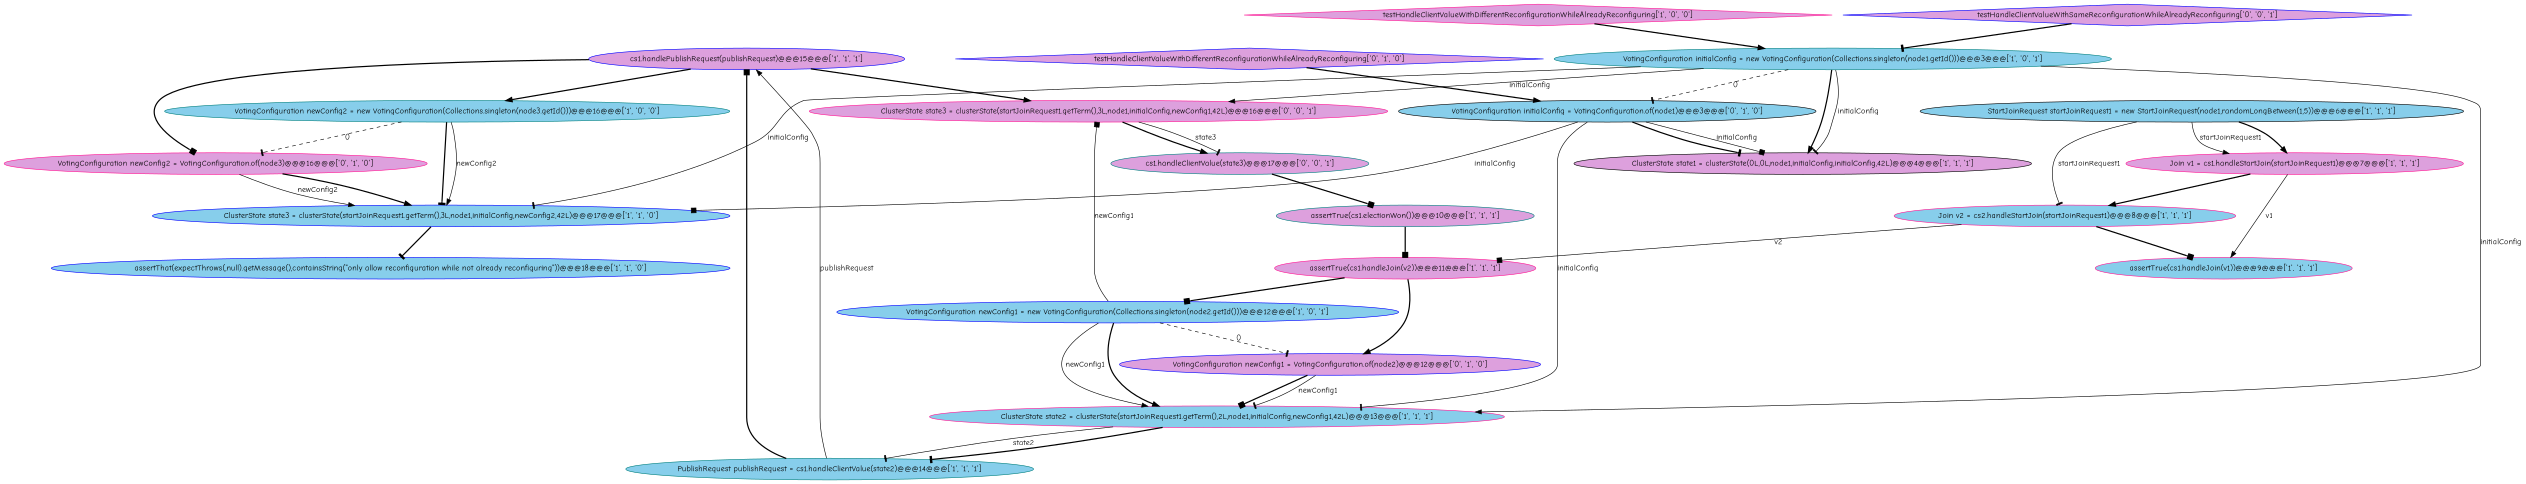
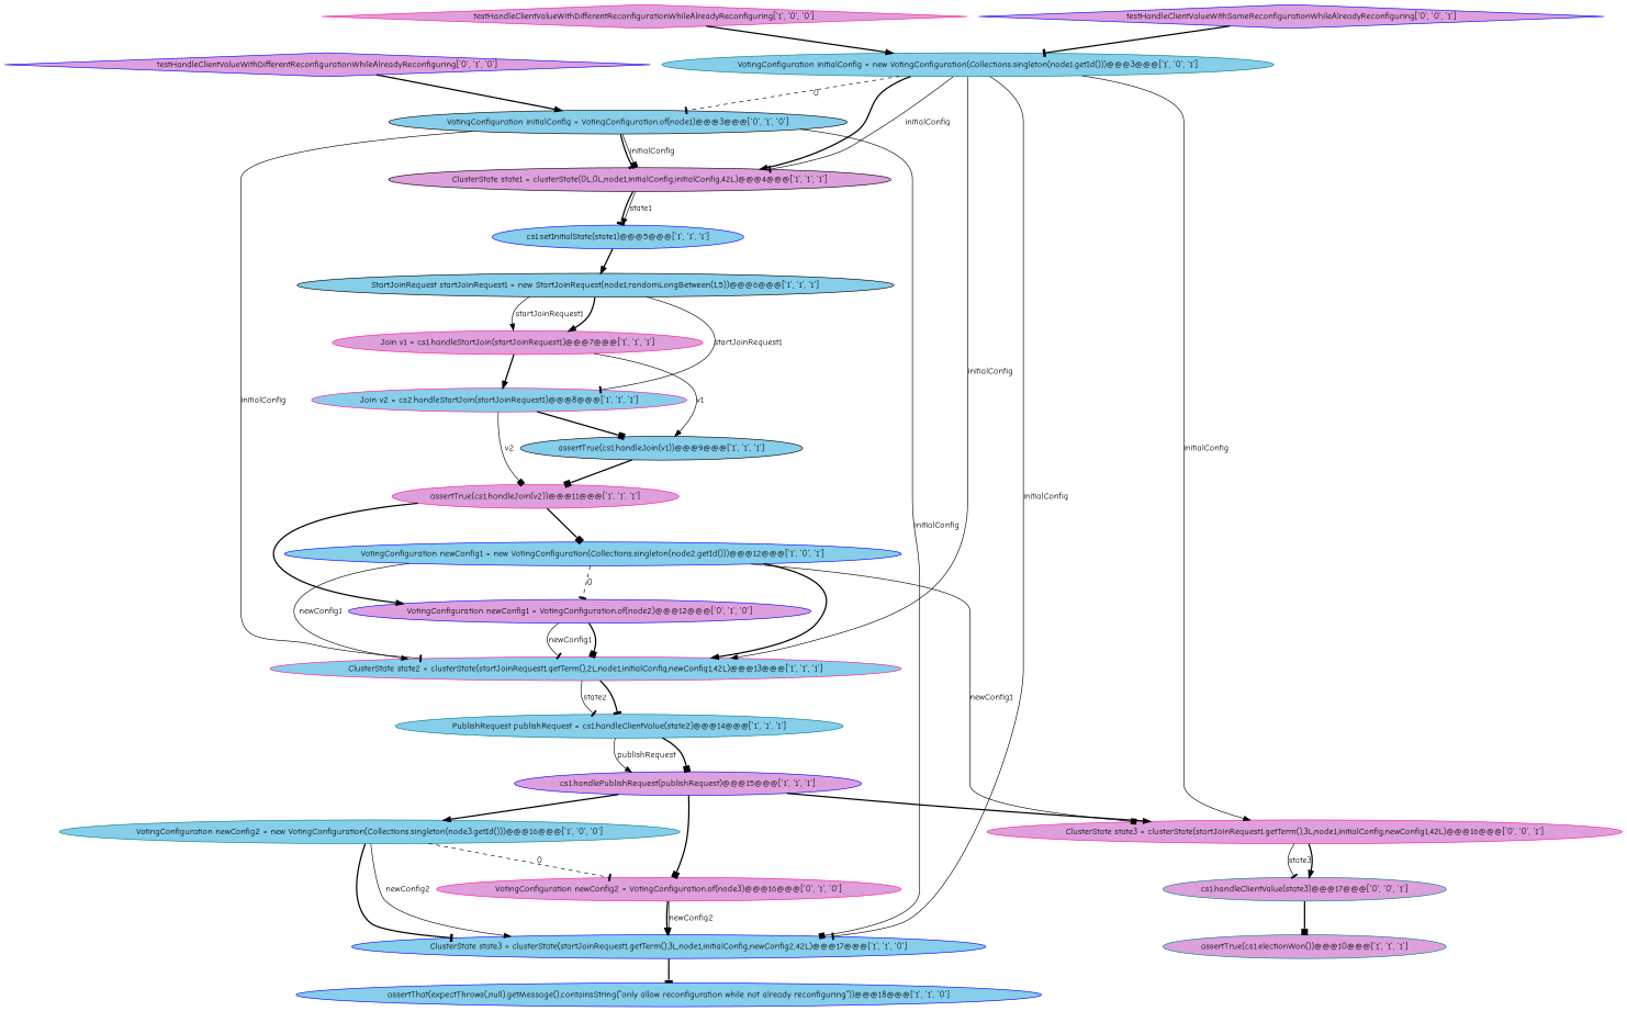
  digraph {
    fontname="Comic Neue"
    node [color=blue fillcolor=skyblue fontname="Comic Neue" shape=ellipse style=filled]
    edge [arrowhead=normal fontname="Comic Neue" style=bold]
    n1 [label="ClusterState state3 = clusterState(startJoinRequest1.getTerm(),3L,node1,initialConfig,newConfig2,42L)@@@17@@@['1', '1', '0']"]
    n2 [label="assertThat(expectThrows(,null).getMessage(),containsString(\"only allow reconfiguration while not already reconfiguring\"))@@@18@@@['1', '1', '0']"]
    n3 [color=deeppink fillcolor=plum label="VotingConfiguration newConfig2 = VotingConfiguration.of(node3)@@@16@@@['0', '1', '0']"]
    n4 [color=deeppink fillcolor=plum label="Join v1 = cs1.handleStartJoin(startJoinRequest1)@@@7@@@['1', '1', '1']"]
    n5 [color=deeppink label="Join v2 = cs2.handleStartJoin(startJoinRequest1)@@@8@@@['1', '1', '1']"]
-   n6 [color=deeppink label="assertTrue(cs1.handleJoin(v1))@@@9@@@['1', '1', '1']"]
+   n6 [color=black label="assertTrue(cs1.handleJoin(v1))@@@9@@@['1', '1', '1']"]
    n7 [color=deeppink fillcolor=plum label="assertTrue(cs1.handleJoin(v2))@@@11@@@['1', '1', '1']"]
    n8 [color=teal label="VotingConfiguration initialConfig = new VotingConfiguration(Collections.singleton(node1.getId()))@@@3@@@['1', '0', '1']"]
    n9 [color=black fillcolor=plum label="ClusterState state1 = clusterState(0L,0L,node1,initialConfig,initialConfig,42L)@@@4@@@['1', '1', '1']"]
    n10 [color=deeppink label="ClusterState state2 = clusterState(startJoinRequest1.getTerm(),2L,node1,initialConfig,newConfig1,42L)@@@13@@@['1', '1', '1']"]
    n11 [color=black label="VotingConfiguration initialConfig = VotingConfiguration.of(node1)@@@3@@@['0', '1', '0']"]
    n12 [color=deeppink fillcolor=plum label="ClusterState state3 = clusterState(startJoinRequest1.getTerm(),3L,node1,initialConfig,newConfig1,42L)@@@16@@@['0', '0', '1']"]
+   n13 [label="cs1.setInitialState(state1)@@@5@@@['1', '1', '1']"]
    n14 [color=teal label="PublishRequest publishRequest = cs1.handleClientValue(state2)@@@14@@@['1', '1', '1']"]
    n15 [color=teal fillcolor=plum label="cs1.handleClientValue(state3)@@@17@@@['0', '0', '1']"]
    n16 [fillcolor=plum label="cs1.handlePublishRequest(publishRequest)@@@15@@@['1', '1', '1']"]
    n17 [color=teal label="VotingConfiguration newConfig2 = new VotingConfiguration(Collections.singleton(node3.getId()))@@@16@@@['1', '0', '0']"]
    n18 [color=black label="StartJoinRequest startJoinRequest1 = new StartJoinRequest(node1,randomLongBetween(1,5))@@@6@@@['1', '1', '1']"]
    n19 [fillcolor=plum label="VotingConfiguration newConfig1 = VotingConfiguration.of(node2)@@@12@@@['0', '1', '0']"]
    n20 [label="VotingConfiguration newConfig1 = new VotingConfiguration(Collections.singleton(node2.getId()))@@@12@@@['1', '0', '1']"]
    n21 [color=deeppink fillcolor=plum label="testHandleClientValueWithDifferentReconfigurationWhileAlreadyReconfiguring['1', '0', '0']" shape=diamond]
    n22 [color=teal fillcolor=plum label="assertTrue(cs1.electionWon())@@@10@@@['1', '1', '1']"]
    n23 [fillcolor=plum label="testHandleClientValueWithDifferentReconfigurationWhileAlreadyReconfiguring['0', '1', '0']" shape=diamond]
    n24 [fillcolor=plum label="testHandleClientValueWithSameReconfigurationWhileAlreadyReconfiguring['0', '0', '1']" shape=diamond]
    n1 -> n2 [arrowhead=tee]
    n3 -> n1
    n3 -> n1 [label=newConfig2 style=solid]
    n4 -> n5
    n4 -> n6 [label=v1 style=solid]
    n5 -> n6 [arrowhead=box]
    n5 -> n7 [arrowhead=box label=v2 style=solid]
    n7 -> n19
    n7 -> n20 [arrowhead=box]
    n8 -> n1 [arrowhead=tee label=initialConfig style=solid]
    n8 -> n9
    n8 -> n9 [arrowhead=tee label=initialConfig style=solid]
    n8 -> n10 [label=initialConfig style=solid]
    n8 -> n11 [arrowhead=tee label=0 style=dashed]
    n8 -> n12 [label=initialConfig style=solid]
+   n9 -> n13 [arrowhead=tee]
+   n9 -> n13 [label=state1 style=solid]
    n10 -> n14 [arrowhead=tee]
    n10 -> n14 [arrowhead=tee label=state2 style=solid]
    n11 -> n1 [arrowhead=box label=initialConfig style=solid]
    n11 -> n9 [arrowhead=box label=initialConfig style=solid]
    n11 -> n9 [arrowhead=tee]
    n11 -> n10 [arrowhead=tee label=initialConfig style=solid]
    n12 -> n15 [arrowhead=tee label=state3 style=solid]
    n12 -> n15
+   n13 -> n18
    n14 -> n16 [arrowhead=box]
    n14 -> n16 [label=publishRequest style=solid]
    n15 -> n22 [arrowhead=box]
    n16 -> n3 [arrowhead=box]
    n16 -> n12
    n16 -> n17
    n17 -> n1 [arrowhead=tee]
    n17 -> n1 [label=newConfig2 style=solid]
    n17 -> n3 [arrowhead=tee label=0 style=dashed]
    n18 -> n4
    n18 -> n4 [label=startJoinRequest1 style=solid]
    n18 -> n5 [arrowhead=tee label=startJoinRequest1 style=solid]
    n19 -> n10 [arrowhead=box]
    n19 -> n10 [arrowhead=tee label=newConfig1 style=solid]
    n20 -> n10
    n20 -> n10 [label=newConfig1 style=solid]
    n20 -> n12 [arrowhead=box label=newConfig1 style=solid]
    n20 -> n19 [arrowhead=tee label=0 style=dashed]
    n21 -> n8
-   n22 -> n7 [arrowhead=box]
+   n6 -> n7 [arrowhead=box]
    n23 -> n11
    n24 -> n8 [arrowhead=tee]
  }
